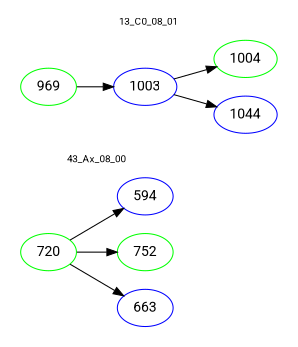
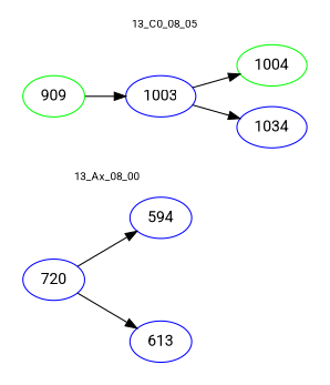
  digraph {
    fontname=Roboto
    rankdir=LR
    node [color=blue fontname=Roboto]
    edge [color=black fontname=Roboto]
-   n1 [color=green label=720]
-   n2 [label=663]
-   n3 [color=green label=752]
+   n1 [label=720]
+   n2 [label=613]
    n4 [label=594]
    n5 [label=1003]
-   n6 [color=green label=969]
-   n7 [label=1044]
+   n6 [color=green label=909]
+   n7 [label=1034]
    n8 [color=green label=1004]
    subgraph cluster_1 {
      color=white
      fontsize=10
-     label="43_Ax_08_00"
+     label="13_Ax_08_00"
      n1
      n2
-     n3
      n4
    }
    subgraph cluster_2 {
      color=white
      fontsize=10
-     label="13_C0_08_01"
+     label="13_C0_08_05"
      n5
      n6
      n7
      n8
    }
    n1 -> n2
-   n1 -> n3
    n1 -> n4
    n5 -> n7
    n5 -> n8
    n6 -> n5
  }
